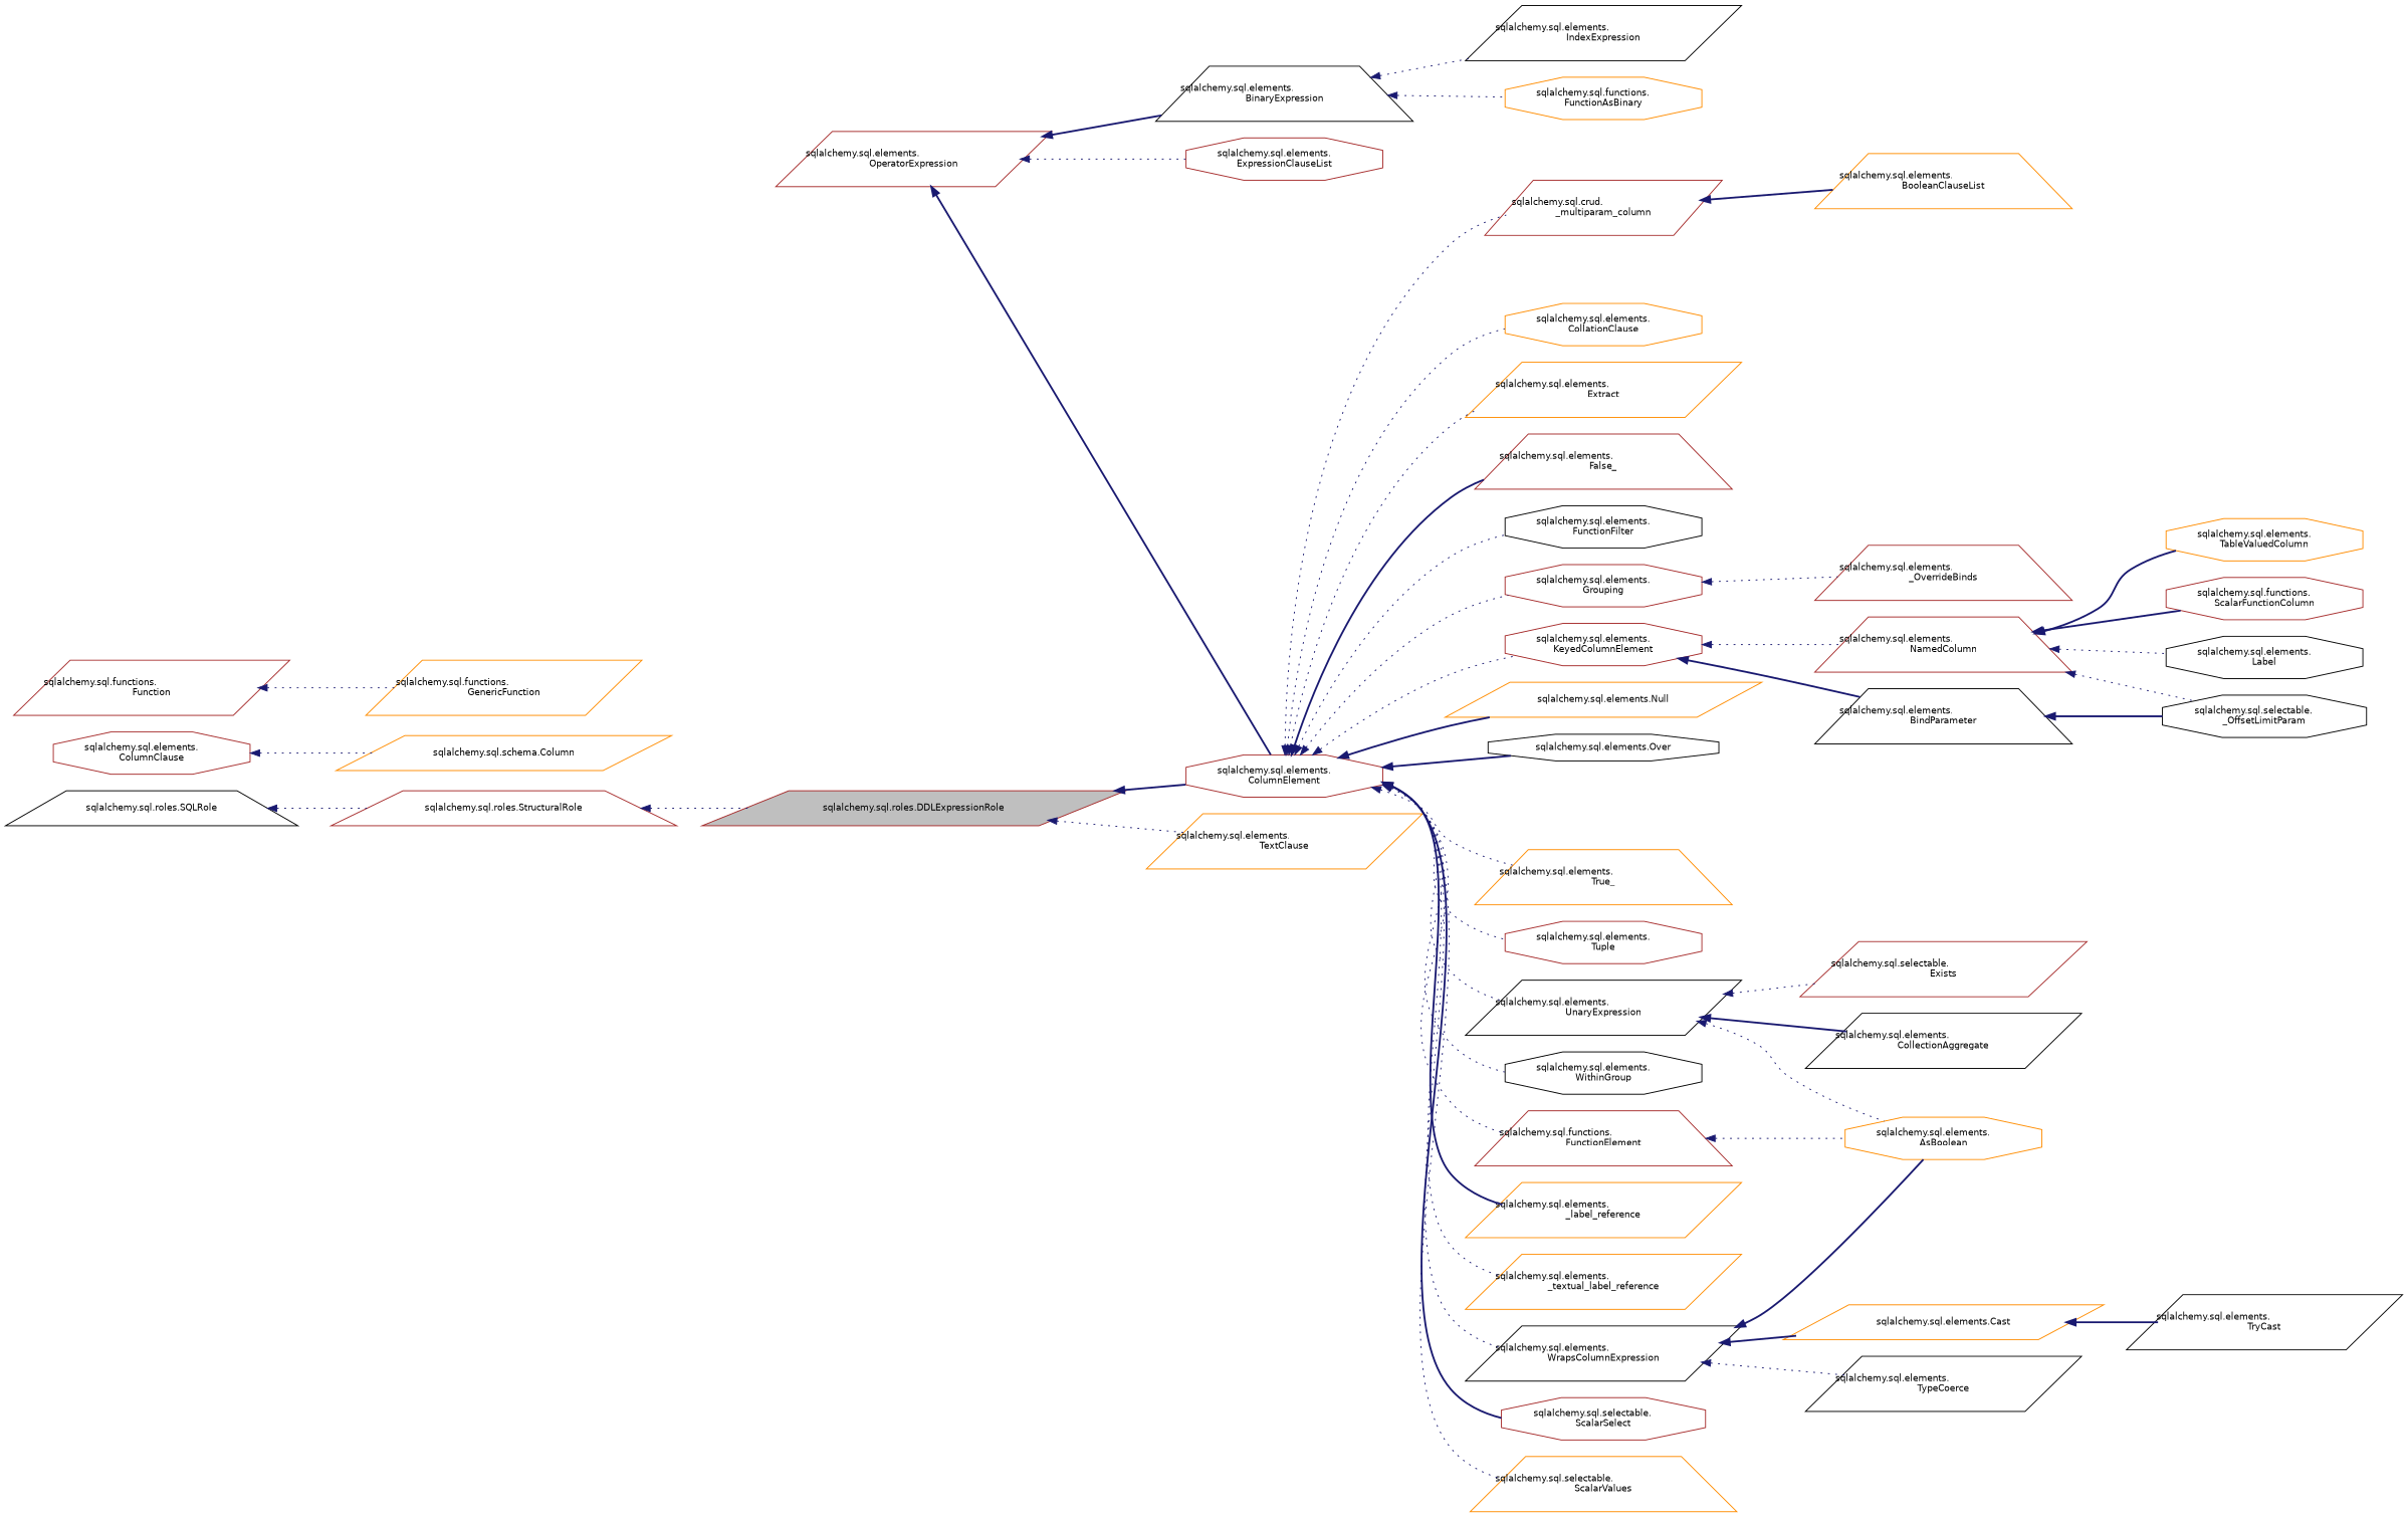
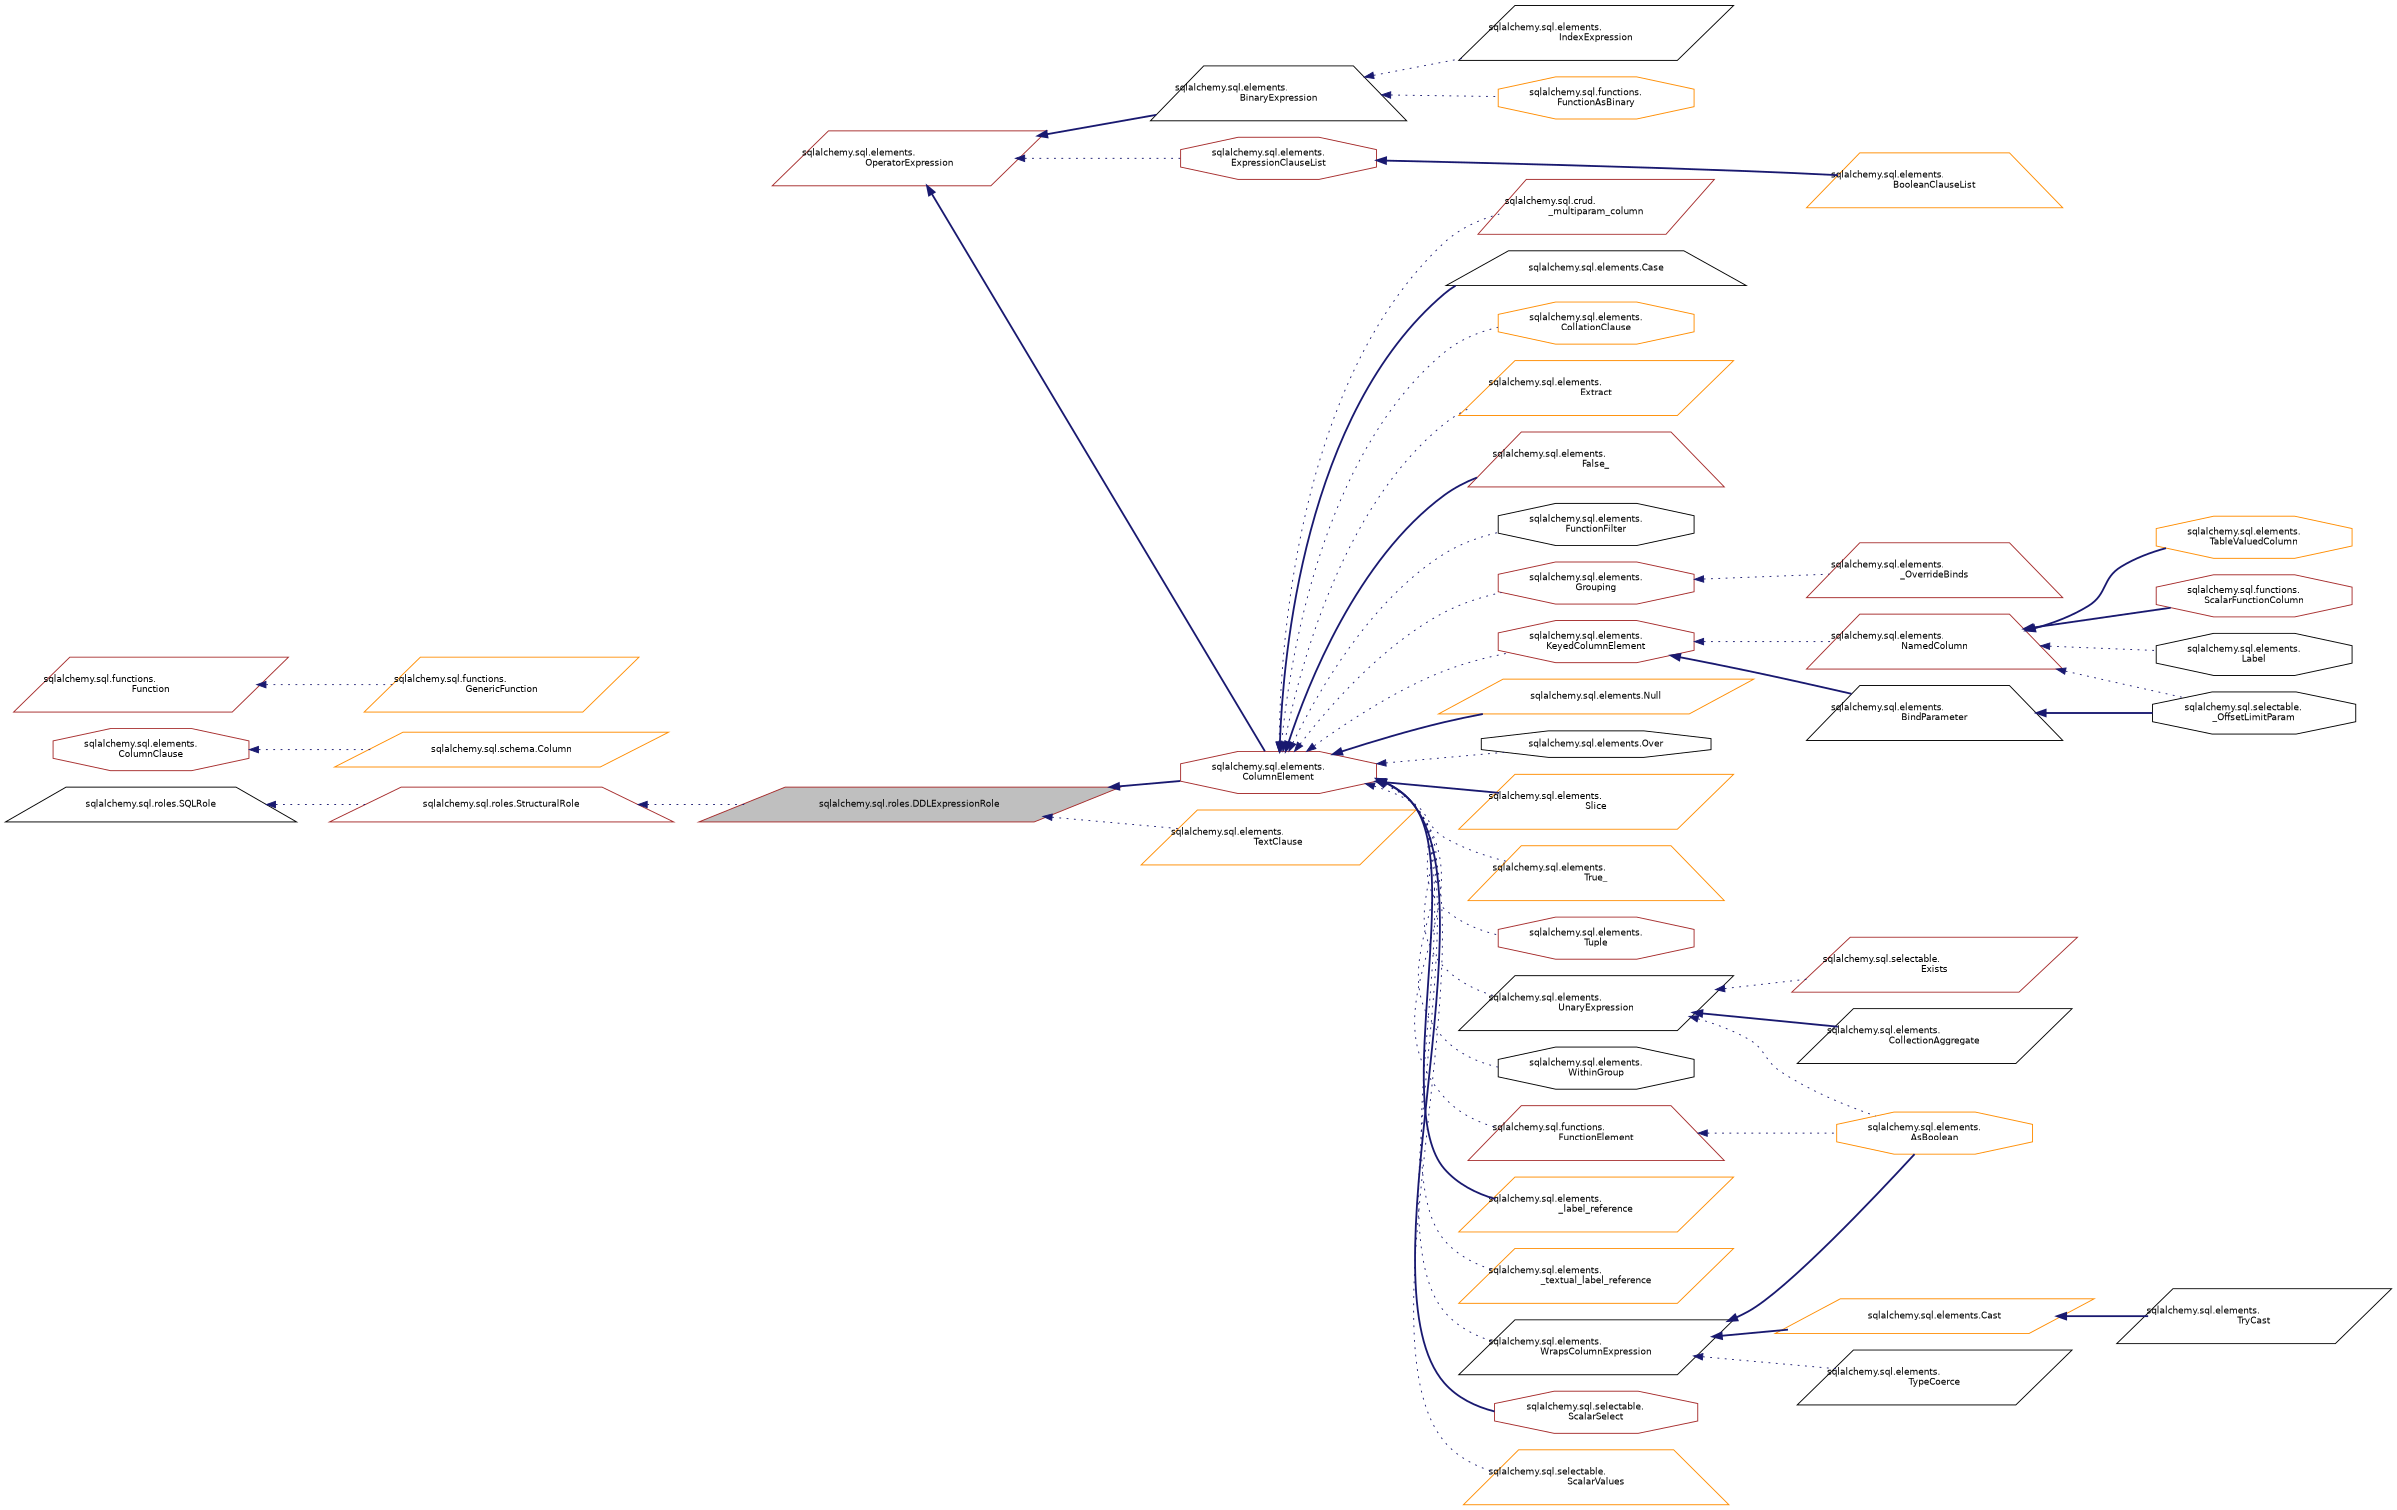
  digraph {
    rankdir=LR
    node [color=brown fillcolor=white fontname=Helvetica fontsize=10 shape=parallelogram style=filled]
    edge [color=midnightblue dir=back fontname=Helvetica fontsize=10 labelfontname=Helvetica labelfontsize=10 style=dotted]
    n1 [fillcolor=grey75 fontcolor=black height=0.2 label="sqlalchemy.sql.roles.DDLExpressionRole" width=0.4]
    n2 [height=0.2 label="sqlalchemy.sql.elements.\lColumnElement" shape=octagon width=0.4]
    n3 [color=darkorange height=0.2 label="sqlalchemy.sql.elements.\lTextClause" width=0.4]
    n4 [height=0.2 label="sqlalchemy.sql.crud.\l_multiparam_column" width=0.4]
+   n5 [color=black height=0.2 label="sqlalchemy.sql.elements.Case" shape=trapezium width=0.4]
    n6 [color=darkorange height=0.2 label="sqlalchemy.sql.elements.\lCollationClause" shape=octagon width=0.4]
    n7 [color=darkorange height=0.2 label="sqlalchemy.sql.elements.\lExtract" width=0.4]
    n8 [height=0.2 label="sqlalchemy.sql.elements.\lFalse_" shape=trapezium width=0.4]
    n9 [color=black height=0.2 label="sqlalchemy.sql.elements.\lFunctionFilter" shape=octagon width=0.4]
    n10 [height=0.2 label="sqlalchemy.sql.elements.\lGrouping" shape=octagon width=0.4]
    n11 [height=0.2 label="sqlalchemy.sql.elements.\lKeyedColumnElement" shape=octagon width=0.4]
    n12 [color=darkorange height=0.2 label="sqlalchemy.sql.elements.Null" width=0.4]
    n13 [color=black height=0.2 label="sqlalchemy.sql.elements.Over" shape=octagon width=0.4]
+   n14 [color=darkorange height=0.2 label="sqlalchemy.sql.elements.\lSlice" width=0.4]
    n15 [color=darkorange height=0.2 label="sqlalchemy.sql.elements.\lTrue_" shape=trapezium width=0.4]
    n16 [height=0.2 label="sqlalchemy.sql.elements.\lTuple" shape=octagon width=0.4]
    n17 [color=black height=0.2 label="sqlalchemy.sql.elements.\lUnaryExpression" width=0.4]
    n18 [color=black height=0.2 label="sqlalchemy.sql.elements.\lWithinGroup" shape=octagon width=0.4]
    n19 [color=black height=0.2 label="sqlalchemy.sql.elements.\lWrapsColumnExpression" width=0.4]
    n20 [color=darkorange height=0.2 label="sqlalchemy.sql.elements.\l_label_reference" width=0.4]
    n21 [color=darkorange height=0.2 label="sqlalchemy.sql.elements.\l_textual_label_reference" width=0.4]
    n22 [height=0.2 label="sqlalchemy.sql.functions.\lFunctionElement" shape=trapezium width=0.4]
    n23 [height=0.2 label="sqlalchemy.sql.selectable.\lScalarSelect" shape=octagon width=0.4]
    n24 [color=darkorange height=0.2 label="sqlalchemy.sql.selectable.\lScalarValues" shape=trapezium width=0.4]
    n25 [height=0.2 label="sqlalchemy.sql.roles.StructuralRole" shape=trapezium width=0.4]
    n26 [color=black height=0.2 label="sqlalchemy.sql.roles.SQLRole" shape=trapezium width=0.4]
    n27 [height=0.2 label="sqlalchemy.sql.elements.\l_OverrideBinds" shape=trapezium width=0.4]
    n28 [color=black height=0.2 label="sqlalchemy.sql.elements.\lBindParameter" shape=trapezium width=0.4]
    n29 [height=0.2 label="sqlalchemy.sql.elements.\lNamedColumn" shape=trapezium width=0.4]
    n30 [height=0.2 label="sqlalchemy.sql.elements.\lOperatorExpression" width=0.4]
    n31 [color=black height=0.2 label="sqlalchemy.sql.elements.\lBinaryExpression" shape=trapezium width=0.4]
    n32 [height=0.2 label="sqlalchemy.sql.elements.\lExpressionClauseList" shape=octagon width=0.4]
    n33 [color=darkorange height=0.2 label="sqlalchemy.sql.elements.\lAsBoolean" shape=octagon width=0.4]
    n34 [color=black height=0.2 label="sqlalchemy.sql.elements.\lCollectionAggregate" width=0.4]
    n35 [height=0.2 label="sqlalchemy.sql.selectable.\lExists" width=0.4]
    n36 [color=darkorange height=0.2 label="sqlalchemy.sql.elements.Cast" width=0.4]
    n37 [color=black height=0.2 label="sqlalchemy.sql.elements.\lTypeCoerce" width=0.4]
    n38 [color=black height=0.2 label="sqlalchemy.sql.selectable.\l_OffsetLimitParam" shape=octagon width=0.4]
    n39 [color=black height=0.2 label="sqlalchemy.sql.elements.\lLabel" shape=octagon width=0.4]
    n40 [color=darkorange height=0.2 label="sqlalchemy.sql.elements.\lTableValuedColumn" shape=octagon width=0.4]
    n41 [height=0.2 label="sqlalchemy.sql.functions.\lScalarFunctionColumn" shape=octagon width=0.4]
    n42 [height=0.2 label="sqlalchemy.sql.elements.\lColumnClause" shape=octagon width=0.4]
    n43 [color=darkorange height=0.2 label="sqlalchemy.sql.schema.Column" width=0.4]
    n44 [color=black height=0.2 label="sqlalchemy.sql.elements.\lIndexExpression" width=0.4]
    n45 [color=darkorange height=0.2 label="sqlalchemy.sql.functions.\lFunctionAsBinary" shape=octagon width=0.4]
    n46 [color=darkorange height=0.2 label="sqlalchemy.sql.elements.\lBooleanClauseList" shape=trapezium width=0.4]
    n47 [color=black height=0.2 label="sqlalchemy.sql.elements.\lTryCast" width=0.4]
    n48 [height=0.2 label="sqlalchemy.sql.functions.\lFunction" width=0.4]
    n49 [color=darkorange height=0.2 label="sqlalchemy.sql.functions.\lGenericFunction" width=0.4]
    n1 -> n2 [style=bold]
    n1 -> n3
    n2 -> n4
+   n2 -> n5 [style=bold]
    n2 -> n6
    n2 -> n7
    n2 -> n8 [style=bold]
    n2 -> n9
    n2 -> n10
    n2 -> n11
    n2 -> n12 [style=bold]
-   n2 -> n13 [style=bold]
+   n2 -> n13
+   n2 -> n14 [style=bold]
    n2 -> n15
    n2 -> n16
    n2 -> n17
    n2 -> n18
    n2 -> n19
    n2 -> n20 [style=bold]
    n2 -> n21
    n2 -> n22
    n2 -> n23 [style=bold]
    n2 -> n24
    n10 -> n27
    n11 -> n28 [style=bold]
    n11 -> n29
    n17 -> n33
    n17 -> n34 [style=bold]
    n17 -> n35
    n19 -> n33 [style=bold]
    n19 -> n36 [style=bold]
    n19 -> n37
    n22 -> n33
    n25 -> n1
    n26 -> n25
    n28 -> n38 [style=bold]
    n29 -> n38
    n29 -> n39
    n29 -> n40 [style=bold]
    n29 -> n41 [style=bold]
    n30 -> n2 [style=bold]
    n30 -> n31 [style=bold]
    n30 -> n32
    n31 -> n44
    n31 -> n45
-   n4 -> n46 [style=bold]
+   n32 -> n46 [style=bold]
    n36 -> n47 [style=bold]
    n42 -> n43
    n48 -> n49
  }
